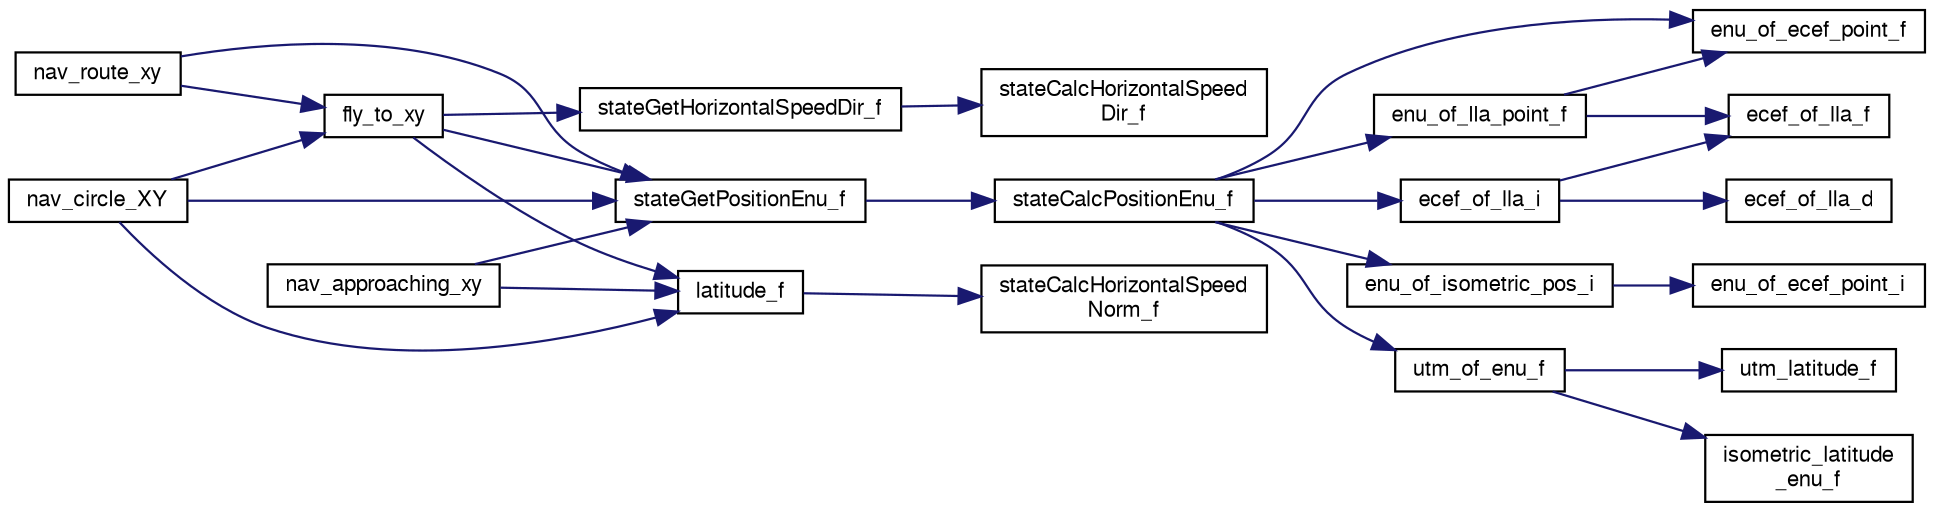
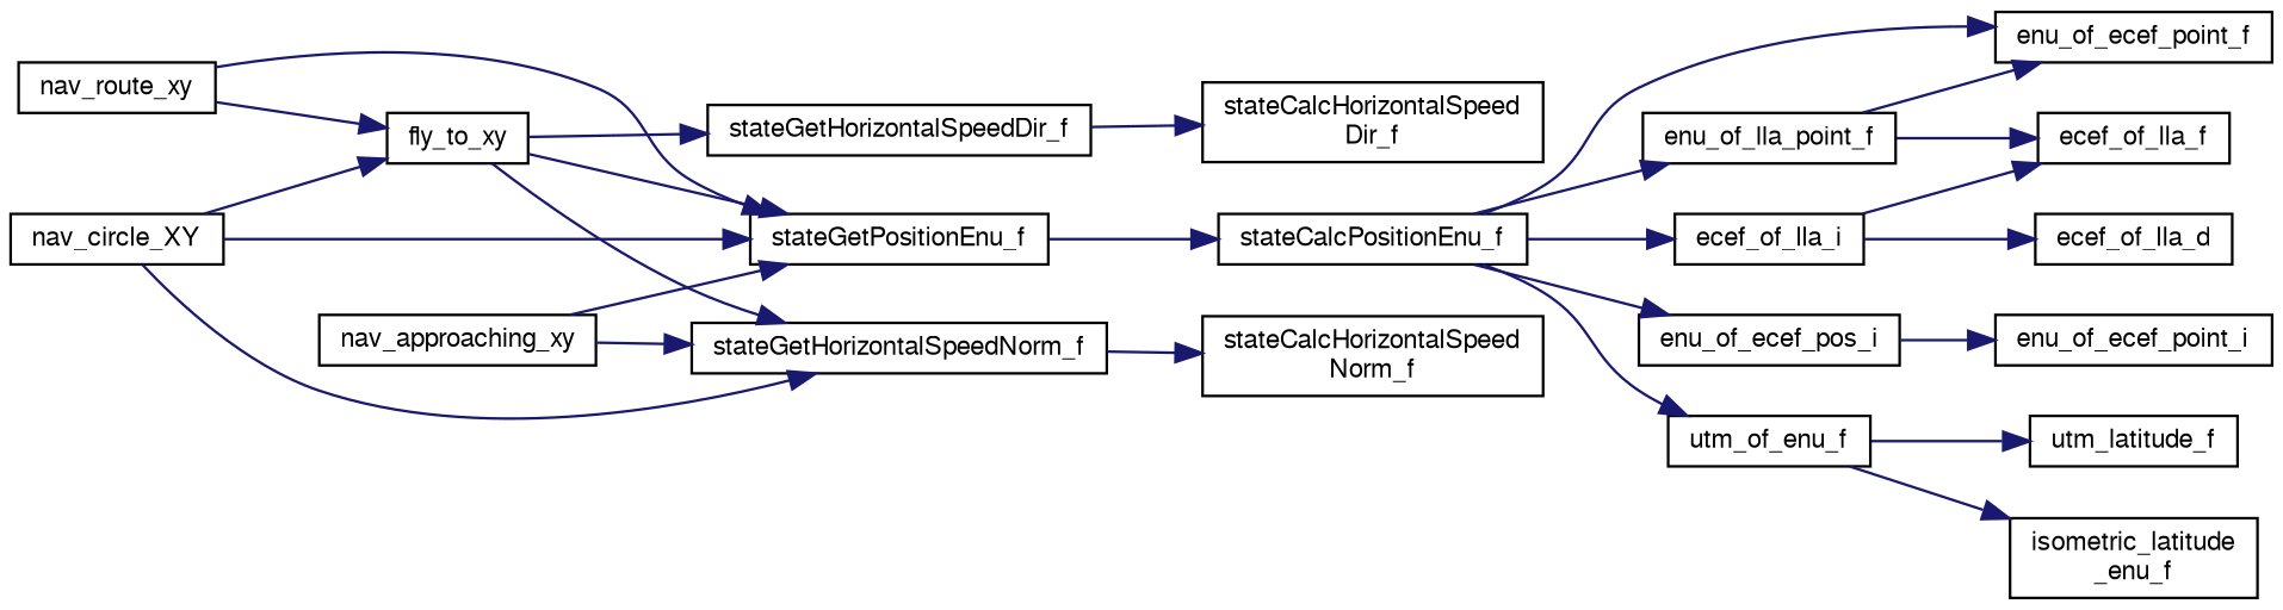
  digraph {
    rankdir=LR
    node [color=black fillcolor=white fontname=FreeSans fontsize=10 shape=record style=filled]
    edge [color=midnightblue fontname=FreeSans fontsize=10 labelfontname=FreeSans labelfontsize=10 style=solid]
    n1 [height=0.2 label=nav_approaching_xy width=0.4]
-   n2 [height=0.2 label=latitude_f width=0.4]
+   n2 [height=0.2 label=stateGetHorizontalSpeedNorm_f width=0.4]
    n3 [height=0.2 label=stateGetPositionEnu_f width=0.4]
    n4 [height=0.2 label=nav_circle_XY width=0.4]
    n5 [height=0.2 label=fly_to_xy width=0.4]
    n6 [height=0.2 label=nav_route_xy width=0.4]
    n7 [height=0.2 label="stateCalcHorizontalSpeed\lNorm_f" width=0.4]
    n8 [height=0.2 label=stateCalcPositionEnu_f width=0.4]
    n9 [height=0.2 label=enu_of_ecef_point_f width=0.4]
-   n10 [height=0.2 label=enu_of_isometric_pos_i width=0.4]
+   n10 [height=0.2 label=enu_of_ecef_pos_i width=0.4]
    n11 [height=0.2 label=enu_of_lla_point_f width=0.4]
    n12 [height=0.2 label=ecef_of_lla_i width=0.4]
    n13 [height=0.2 label=utm_of_enu_f width=0.4]
    n14 [height=0.2 label=enu_of_ecef_point_i width=0.4]
    n15 [height=0.2 label=ecef_of_lla_f width=0.4]
    n16 [height=0.2 label=ecef_of_lla_d width=0.4]
    n17 [height=0.2 label=utm_latitude_f width=0.4]
    n18 [height=0.2 label="isometric_latitude\l_enu_f" width=0.4]
    n19 [height=0.2 label=stateGetHorizontalSpeedDir_f width=0.4]
    n20 [height=0.2 label="stateCalcHorizontalSpeed\lDir_f" width=0.4]
    n1 -> n2
    n1 -> n3
    n2 -> n7
    n3 -> n8
    n4 -> n2
    n4 -> n3
    n4 -> n5
    n5 -> n2
    n5 -> n3
    n5 -> n19
    n6 -> n3
    n6 -> n5
    n8 -> n9
    n8 -> n10
    n8 -> n11
    n8 -> n12
    n8 -> n13
    n10 -> n14
    n11 -> n9
    n11 -> n15
    n12 -> n15
    n12 -> n16
    n13 -> n17
    n13 -> n18
    n19 -> n20
  }
